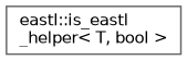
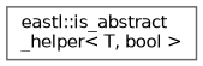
  digraph {
    rankdir=LR
-   n1 [color=grey40 fillcolor=white fontname=Helvetica fontsize=10 height=0.2 label="eastl::is_eastl\l_helper\< T, bool \>" shape=box style=filled width=0.4]
+   n1 [color=grey40 fillcolor=white fontname=Helvetica fontsize=10 height=0.2 label="eastl::is_abstract\l_helper\< T, bool \>" shape=box style=filled width=0.4]
  }
